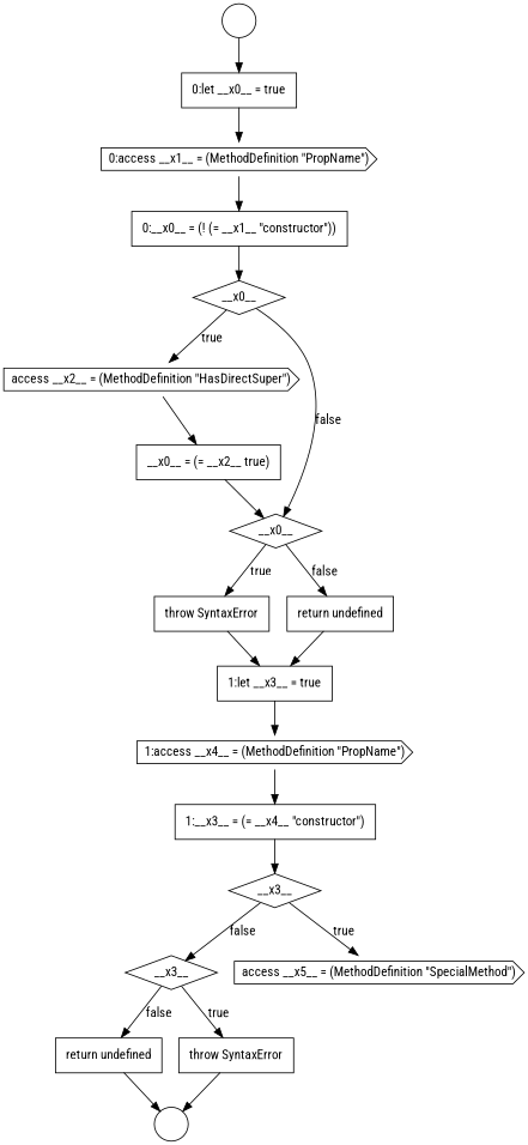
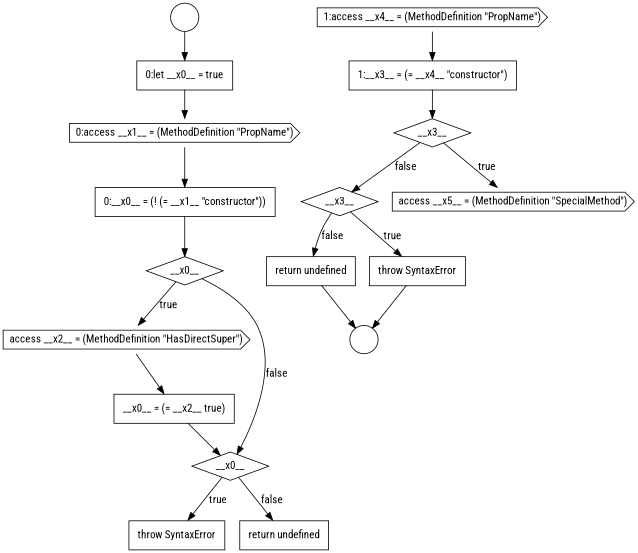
  digraph {
    fontname="Roboto Condensed"
    node [color=black fillcolor=white fontname="Roboto Condensed" shape=none style=filled]
    edge [color=black fontname="Roboto Condensed"]
    n1 [label=<<font color="black">access __x2__ = (MethodDefinition &quot;HasDirectSuper&quot;)</font>> shape=cds]
    n2 [label=<<font color="black">     <table border="0" cellborder="1" cellspacing="0" cellpadding="10">       <tr><td align="left">__x0__ = (= __x2__ true)</td></tr>     </table>   </font>> margin=0]
    n3 [label=<<font color="black">__x0__</font>> shape=diamond]
-   n4 [label=<<font color="black">     <table border="0" cellborder="1" cellspacing="0" cellpadding="10">       <tr><td align="left">1:let __x3__ = true</td></tr>     </table>   </font>> margin=0]
    n5 [label=<<font color="black">1:access __x4__ = (MethodDefinition &quot;PropName&quot;)</font>> shape=cds]
    n6 [label=<<font color="black">     <table border="0" cellborder="1" cellspacing="0" cellpadding="10">       <tr><td align="left">1:__x3__ = (= __x4__ &quot;constructor&quot;)</td></tr>     </table>   </font>> margin=0]
    n7 [label=<<font color="black">     <table border="0" cellborder="1" cellspacing="0" cellpadding="10">       <tr><td align="left">throw SyntaxError</td></tr>     </table>   </font>> margin=0]
    n8 [label=<<font color="black">     <table border="0" cellborder="1" cellspacing="0" cellpadding="10">       <tr><td align="left">return undefined</td></tr>     </table>   </font>> margin=0]
    n9 [label=<<font color="black">     <table border="0" cellborder="1" cellspacing="0" cellpadding="10">       <tr><td align="left">0:let __x0__ = true</td></tr>     </table>   </font>> margin=0]
    n10 [label=<<font color="black">0:access __x1__ = (MethodDefinition &quot;PropName&quot;)</font>> shape=cds]
    n11 [label=<<font color="black">     <table border="0" cellborder="1" cellspacing="0" cellpadding="10">       <tr><td align="left">0:__x0__ = (! (= __x1__ &quot;constructor&quot;))</td></tr>     </table>   </font>> margin=0]
    n12 [label=<<font color="black">__x0__</font>> shape=diamond]
    n13 [label=<<font color="black">__x3__</font>> shape=diamond]
    n14 [label=<<font color="black">__x3__</font>> shape=diamond]
    n15 [label=<<font color="black">access __x5__ = (MethodDefinition &quot;SpecialMethod&quot;)</font>> shape=cds]
    n16 [label=<<font color="black">     <table border="0" cellborder="1" cellspacing="0" cellpadding="10">       <tr><td align="left">return undefined</td></tr>     </table>   </font>> margin=0]
    n17 [label=<<font color="black">     <table border="0" cellborder="1" cellspacing="0" cellpadding="10">       <tr><td align="left">throw SyntaxError</td></tr>     </table>   </font>> margin=0]
    n18 [label=" " shape=circle]
    n19 [label=" " shape=circle]
    n1 -> n2
    n2 -> n3
    n3 -> n7 [label=<<font color="black">true</font>>]
    n3 -> n8 [label=<<font color="black">false</font>>]
-   n4 -> n5
    n5 -> n6
    n6 -> n13
-   n7 -> n4
-   n8 -> n4
    n9 -> n10
    n10 -> n11
    n11 -> n12
    n12 -> n1 [label=<<font color="black">true</font>>]
    n12 -> n3 [label=<<font color="black">false</font>>]
    n13 -> n14 [label=<<font color="black">false</font>>]
    n13 -> n15 [label=<<font color="black">true</font>>]
    n14 -> n16 [label=<<font color="black">false</font>>]
    n14 -> n17 [label=<<font color="black">true</font>>]
    n16 -> n18
    n17 -> n18
    n19 -> n9
  }
